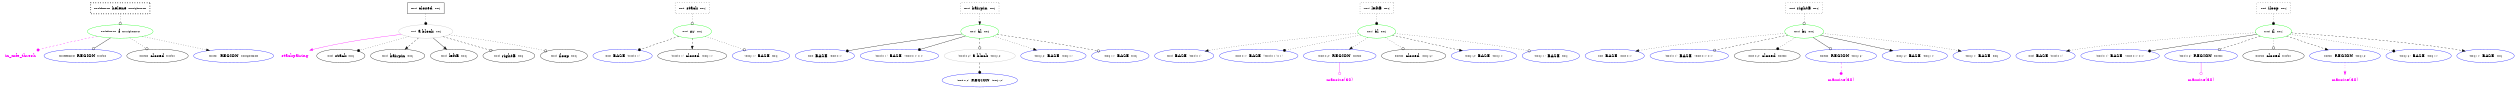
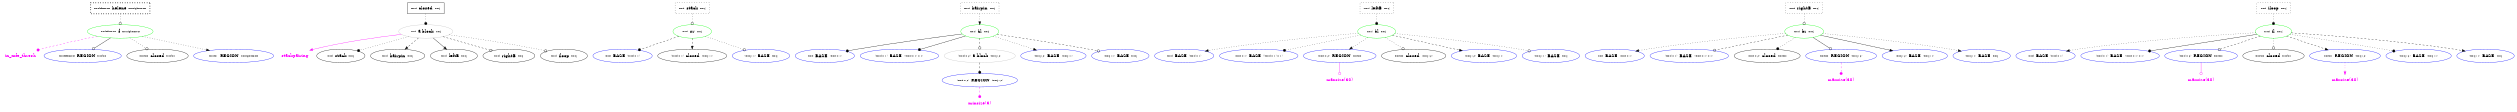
  digraph {
    node [color=blue]
    edge [style=dotted arrowhead=odot]
    n1 [color=black label=<<table border='0'><tr><td><font point-size='8' color='#555555'>t_0_left_most</font></td><td>helene</td><td><font point-size='8' color='#555555'>t_0_right_most</font></td></tr></table>> penwidth=3 shape=box style=dotted]
    n2 [color=green label=<<table border='0'><tr><td><font point-size='8' color='#555555'>t_0_left_most</font></td><td>f</td><td><font point-size='8' color='#555555'>t_0_right_most</font></td></tr></table>>]
    n3 [fontcolor=magenta label=in_mfe_thresh shape=none color=""]
    n4 [label=<<table border='0'><tr><td><font point-size='8' color='#555555'>t_0_left_most</font></td><td>REGION</td><td><font point-size='8' color='#555555'>t_0_k_0</font></td></tr></table>>]
    n5 [color=black label=<<table border='0'><tr><td><font point-size='8' color='#555555'>t_0_k_0</font></td><td>closed</td><td><font point-size='8' color='#555555'>t_0_k_1</font></td></tr></table>>]
    n6 [label=<<table border='0'><tr><td><font point-size='8' color='#555555'>t_0_k_1</font></td><td>REGION</td><td><font point-size='8' color='#555555'>t_0_right_most</font></td></tr></table>>]
    n7 [color=black label=<<table border='0'><tr><td><font point-size='8' color='#555555'>t_0_i</font></td><td>closed</td><td><font point-size='8' color='#555555'>t_0_j</font></td></tr></table>> shape=box]
    n8 [color=gray label=<<table border='0'><tr><td><font point-size='8' color='#555555'>t_0_i</font></td><td>a block</td><td><font point-size='8' color='#555555'>t_0_j</font></td></tr></table>>]
    n9 [fontcolor=magenta label=stackpairing shape=none color=""]
    n10 [color=black label=<<table border='0'><tr><td><font point-size='8' color='#555555'>t_0_i</font></td><td>stack</td><td><font point-size='8' color='#555555'>t_0_j</font></td></tr></table>>]
    n11 [color=black label=<<table border='0'><tr><td><font point-size='8' color='#555555'>t_0_i</font></td><td>hairpin</td><td><font point-size='8' color='#555555'>t_0_j</font></td></tr></table>>]
    n12 [color=black label=<<table border='0'><tr><td><font point-size='8' color='#555555'>t_0_i</font></td><td>leftB</td><td><font point-size='8' color='#555555'>t_0_j</font></td></tr></table>>]
    n13 [color=black label=<<table border='0'><tr><td><font point-size='8' color='#555555'>t_0_i</font></td><td>rightB</td><td><font point-size='8' color='#555555'>t_0_j</font></td></tr></table>>]
    n14 [color=black label=<<table border='0'><tr><td><font point-size='8' color='#555555'>t_0_i</font></td><td>iloop</td><td><font point-size='8' color='#555555'>t_0_j</font></td></tr></table>>]
    n15 [color=black label=<<table border='0'><tr><td><font point-size='8' color='#555555'>t_0_i</font></td><td>stack</td><td><font point-size='8' color='#555555'>t_0_j</font></td></tr></table>> shape=box style=dotted]
    n16 [color=green label=<<table border='0'><tr><td><font point-size='8' color='#555555'>t_0_i</font></td><td>sr</td><td><font point-size='8' color='#555555'>t_0_j</font></td></tr></table>>]
    n17 [label=<<table border='0'><tr><td><font point-size='8' color='#555555'>t_0_i</font></td><td>BASE</td><td><font point-size='8' color='#555555'>(t_0_i + 1)</font></td></tr></table>>]
    n18 [color=black label=<<table border='0'><tr><td><font point-size='8' color='#555555'>(t_0_i + 1)</font></td><td>closed</td><td><font point-size='8' color='#555555'>(t_0_j - 1)</font></td></tr></table>>]
    n19 [label=<<table border='0'><tr><td><font point-size='8' color='#555555'>(t_0_j - 1)</font></td><td>BASE</td><td><font point-size='8' color='#555555'>t_0_j</font></td></tr></table>>]
    n20 [color=black label=<<table border='0'><tr><td><font point-size='8' color='#555555'>t_0_i</font></td><td>hairpin</td><td><font point-size='8' color='#555555'>t_0_j</font></td></tr></table>> shape=box style=dotted]
    n21 [color=green label=<<table border='0'><tr><td><font point-size='8' color='#555555'>t_0_i</font></td><td>hl</td><td><font point-size='8' color='#555555'>t_0_j</font></td></tr></table>>]
    n22 [label=<<table border='0'><tr><td><font point-size='8' color='#555555'>t_0_i</font></td><td>BASE</td><td><font point-size='8' color='#555555'>(t_0_i + 1)</font></td></tr></table>>]
    n23 [label=<<table border='0'><tr><td><font point-size='8' color='#555555'>(t_0_i + 1)</font></td><td>BASE</td><td><font point-size='8' color='#555555'>((t_0_i + 1) + 1)</font></td></tr></table>>]
    n24 [color=gray label=<<table border='0'><tr><td><font point-size='8' color='#555555'>(t_0_i + 2)</font></td><td>a block</td><td><font point-size='8' color='#555555'>(t_0_j - 2)</font></td></tr></table>>]
    n25 [label=<<table border='0'><tr><td><font point-size='8' color='#555555'>(t_0_j - 2)</font></td><td>BASE</td><td><font point-size='8' color='#555555'>(t_0_j - 1)</font></td></tr></table>>]
    n26 [label=<<table border='0'><tr><td><font point-size='8' color='#555555'>(t_0_j - 1)</font></td><td>BASE</td><td><font point-size='8' color='#555555'>t_0_j</font></td></tr></table>>]
    n27 [label=<<table border='0'><tr><td><font point-size='8' color='#555555'>(t_0_i + 2)</font></td><td>REGION</td><td><font point-size='8' color='#555555'>(t_0_j - 2)</font></td></tr></table>>]
+   n28 [fontcolor=magenta label="minsize(3)" shape=none color=""]
    n29 [color=black label=<<table border='0'><tr><td><font point-size='8' color='#555555'>t_0_i</font></td><td>leftB</td><td><font point-size='8' color='#555555'>t_0_j</font></td></tr></table>> shape=box style=dotted]
    n30 [color=green label=<<table border='0'><tr><td><font point-size='8' color='#555555'>t_0_i</font></td><td>bl</td><td><font point-size='8' color='#555555'>t_0_j</font></td></tr></table>>]
    n31 [label=<<table border='0'><tr><td><font point-size='8' color='#555555'>t_0_i</font></td><td>BASE</td><td><font point-size='8' color='#555555'>(t_0_i + 1)</font></td></tr></table>>]
    n32 [label=<<table border='0'><tr><td><font point-size='8' color='#555555'>(t_0_i + 1)</font></td><td>BASE</td><td><font point-size='8' color='#555555'>((t_0_i + 1) + 1)</font></td></tr></table>>]
    n33 [label=<<table border='0'><tr><td><font point-size='8' color='#555555'>(t_0_i + 2)</font></td><td>REGION</td><td><font point-size='8' color='#555555'>t_0_k_0</font></td></tr></table>>]
    n34 [color=black label=<<table border='0'><tr><td><font point-size='8' color='#555555'>t_0_k_0</font></td><td>closed</td><td><font point-size='8' color='#555555'>(t_0_j - 2)</font></td></tr></table>>]
    n35 [label=<<table border='0'><tr><td><font point-size='8' color='#555555'>(t_0_j - 2)</font></td><td>BASE</td><td><font point-size='8' color='#555555'>(t_0_j - 1)</font></td></tr></table>>]
    n36 [label=<<table border='0'><tr><td><font point-size='8' color='#555555'>(t_0_j - 1)</font></td><td>BASE</td><td><font point-size='8' color='#555555'>t_0_j</font></td></tr></table>>]
    n37 [fontcolor=magenta label="maxsize(30)" shape=none color=""]
    n38 [color=black label=<<table border='0'><tr><td><font point-size='8' color='#555555'>t_0_i</font></td><td>rightB</td><td><font point-size='8' color='#555555'>t_0_j</font></td></tr></table>> shape=box style=dotted]
    n39 [color=green label=<<table border='0'><tr><td><font point-size='8' color='#555555'>t_0_i</font></td><td>br</td><td><font point-size='8' color='#555555'>t_0_j</font></td></tr></table>>]
    n40 [label=<<table border='0'><tr><td><font point-size='8' color='#555555'>t_0_i</font></td><td>BASE</td><td><font point-size='8' color='#555555'>(t_0_i + 1)</font></td></tr></table>>]
    n41 [label=<<table border='0'><tr><td><font point-size='8' color='#555555'>(t_0_i + 1)</font></td><td>BASE</td><td><font point-size='8' color='#555555'>((t_0_i + 1) + 1)</font></td></tr></table>>]
    n42 [color=black label=<<table border='0'><tr><td><font point-size='8' color='#555555'>(t_0_i + 2)</font></td><td>closed</td><td><font point-size='8' color='#555555'>t_0_k_0</font></td></tr></table>>]
    n43 [label=<<table border='0'><tr><td><font point-size='8' color='#555555'>t_0_k_0</font></td><td>REGION</td><td><font point-size='8' color='#555555'>(t_0_j - 2)</font></td></tr></table>>]
    n44 [label=<<table border='0'><tr><td><font point-size='8' color='#555555'>(t_0_j - 2)</font></td><td>BASE</td><td><font point-size='8' color='#555555'>(t_0_j - 1)</font></td></tr></table>>]
    n45 [label=<<table border='0'><tr><td><font point-size='8' color='#555555'>(t_0_j - 1)</font></td><td>BASE</td><td><font point-size='8' color='#555555'>t_0_j</font></td></tr></table>>]
    n46 [fontcolor=magenta label="maxsize(30)" shape=none color=""]
    n47 [color=black label=<<table border='0'><tr><td><font point-size='8' color='#555555'>t_0_i</font></td><td>iloop</td><td><font point-size='8' color='#555555'>t_0_j</font></td></tr></table>> shape=box style=dotted]
    n48 [color=green label=<<table border='0'><tr><td><font point-size='8' color='#555555'>t_0_i</font></td><td>il</td><td><font point-size='8' color='#555555'>t_0_j</font></td></tr></table>>]
    n49 [label=<<table border='0'><tr><td><font point-size='8' color='#555555'>t_0_i</font></td><td>BASE</td><td><font point-size='8' color='#555555'>(t_0_i + 1)</font></td></tr></table>>]
    n50 [label=<<table border='0'><tr><td><font point-size='8' color='#555555'>(t_0_i + 1)</font></td><td>BASE</td><td><font point-size='8' color='#555555'>((t_0_i + 1) + 1)</font></td></tr></table>>]
    n51 [label=<<table border='0'><tr><td><font point-size='8' color='#555555'>(t_0_i + 2)</font></td><td>REGION</td><td><font point-size='8' color='#555555'>t_0_k_0</font></td></tr></table>>]
    n52 [color=black label=<<table border='0'><tr><td><font point-size='8' color='#555555'>t_0_k_0</font></td><td>closed</td><td><font point-size='8' color='#555555'>t_0_k_1</font></td></tr></table>>]
    n53 [label=<<table border='0'><tr><td><font point-size='8' color='#555555'>t_0_k_1</font></td><td>REGION</td><td><font point-size='8' color='#555555'>(t_0_j - 2)</font></td></tr></table>>]
    n54 [label=<<table border='0'><tr><td><font point-size='8' color='#555555'>(t_0_j - 2)</font></td><td>BASE</td><td><font point-size='8' color='#555555'>(t_0_j - 1)</font></td></tr></table>>]
    n55 [label=<<table border='0'><tr><td><font point-size='8' color='#555555'>(t_0_j - 1)</font></td><td>BASE</td><td><font point-size='8' color='#555555'>t_0_j</font></td></tr></table>>]
    n56 [fontcolor=magenta label="maxsize(30)" shape=none color=""]
    n57 [fontcolor=magenta label="maxsize(30)" shape=none color=""]
    n1 -> n2
    n2 -> n3 [arrowhead=dot color=magenta style=dashed]
    n2 -> n4 [style=solid]
    n2 -> n5
    n2 -> n6 [arrowhead=normal]
    n7 -> n8 [arrowhead=dot]
    n8 -> n9 [arrowhead=normal color=magenta style=solid]
    n8 -> n10 [arrowhead=dot]
    n8 -> n11 [style=dashed arrowhead=normal]
    n8 -> n12 [style=solid arrowhead=normal]
    n8 -> n13 [style=dashed]
    n8 -> n14
    n15 -> n16
    n16 -> n17 [arrowhead=dot style=dashed]
    n16 -> n18 [arrowhead=normal style=dashed]
    n16 -> n19
    n20 -> n21 [arrowhead=normal]
    n21 -> n22 [arrowhead=dot style=solid]
    n21 -> n23 [arrowhead=dot style=solid]
    n21 -> n24 [style=dashed]
    n21 -> n25 [arrowhead=normal]
    n21 -> n26 [style=dashed]
    n24 -> n27 [style=dashed arrowhead=dot]
+   n27 -> n28 [arrowhead=dot color=magenta style=dashed]
    n29 -> n30 [arrowhead=dot]
    n30 -> n31 [arrowhead=normal]
    n30 -> n32 [arrowhead=dot]
    n30 -> n33 [arrowhead=normal]
    n30 -> n34
    n30 -> n35 [arrowhead=normal style=dashed]
    n30 -> n36
    n33 -> n37 [color=magenta style=solid]
    n38 -> n39
    n39 -> n40 [arrowhead=normal]
    n39 -> n41 [style=dashed]
    n39 -> n42 [arrowhead=dot]
    n39 -> n43 [style=solid]
    n39 -> n44 [arrowhead=normal style=solid]
    n39 -> n45 [arrowhead=normal]
    n43 -> n46 [arrowhead=dot color=magenta style=dashed]
    n47 -> n48 [arrowhead=dot]
    n48 -> n49 [arrowhead=normal]
    n48 -> n50 [arrowhead=dot style=solid]
    n48 -> n51 [style=dashed]
    n48 -> n52
    n48 -> n53 [arrowhead=normal style=dashed]
    n48 -> n54 [arrowhead=dot]
    n48 -> n55 [arrowhead=normal style=dashed]
    n51 -> n56 [color=magenta style=solid]
    n53 -> n57 [arrowhead=normal color=magenta]
  }
